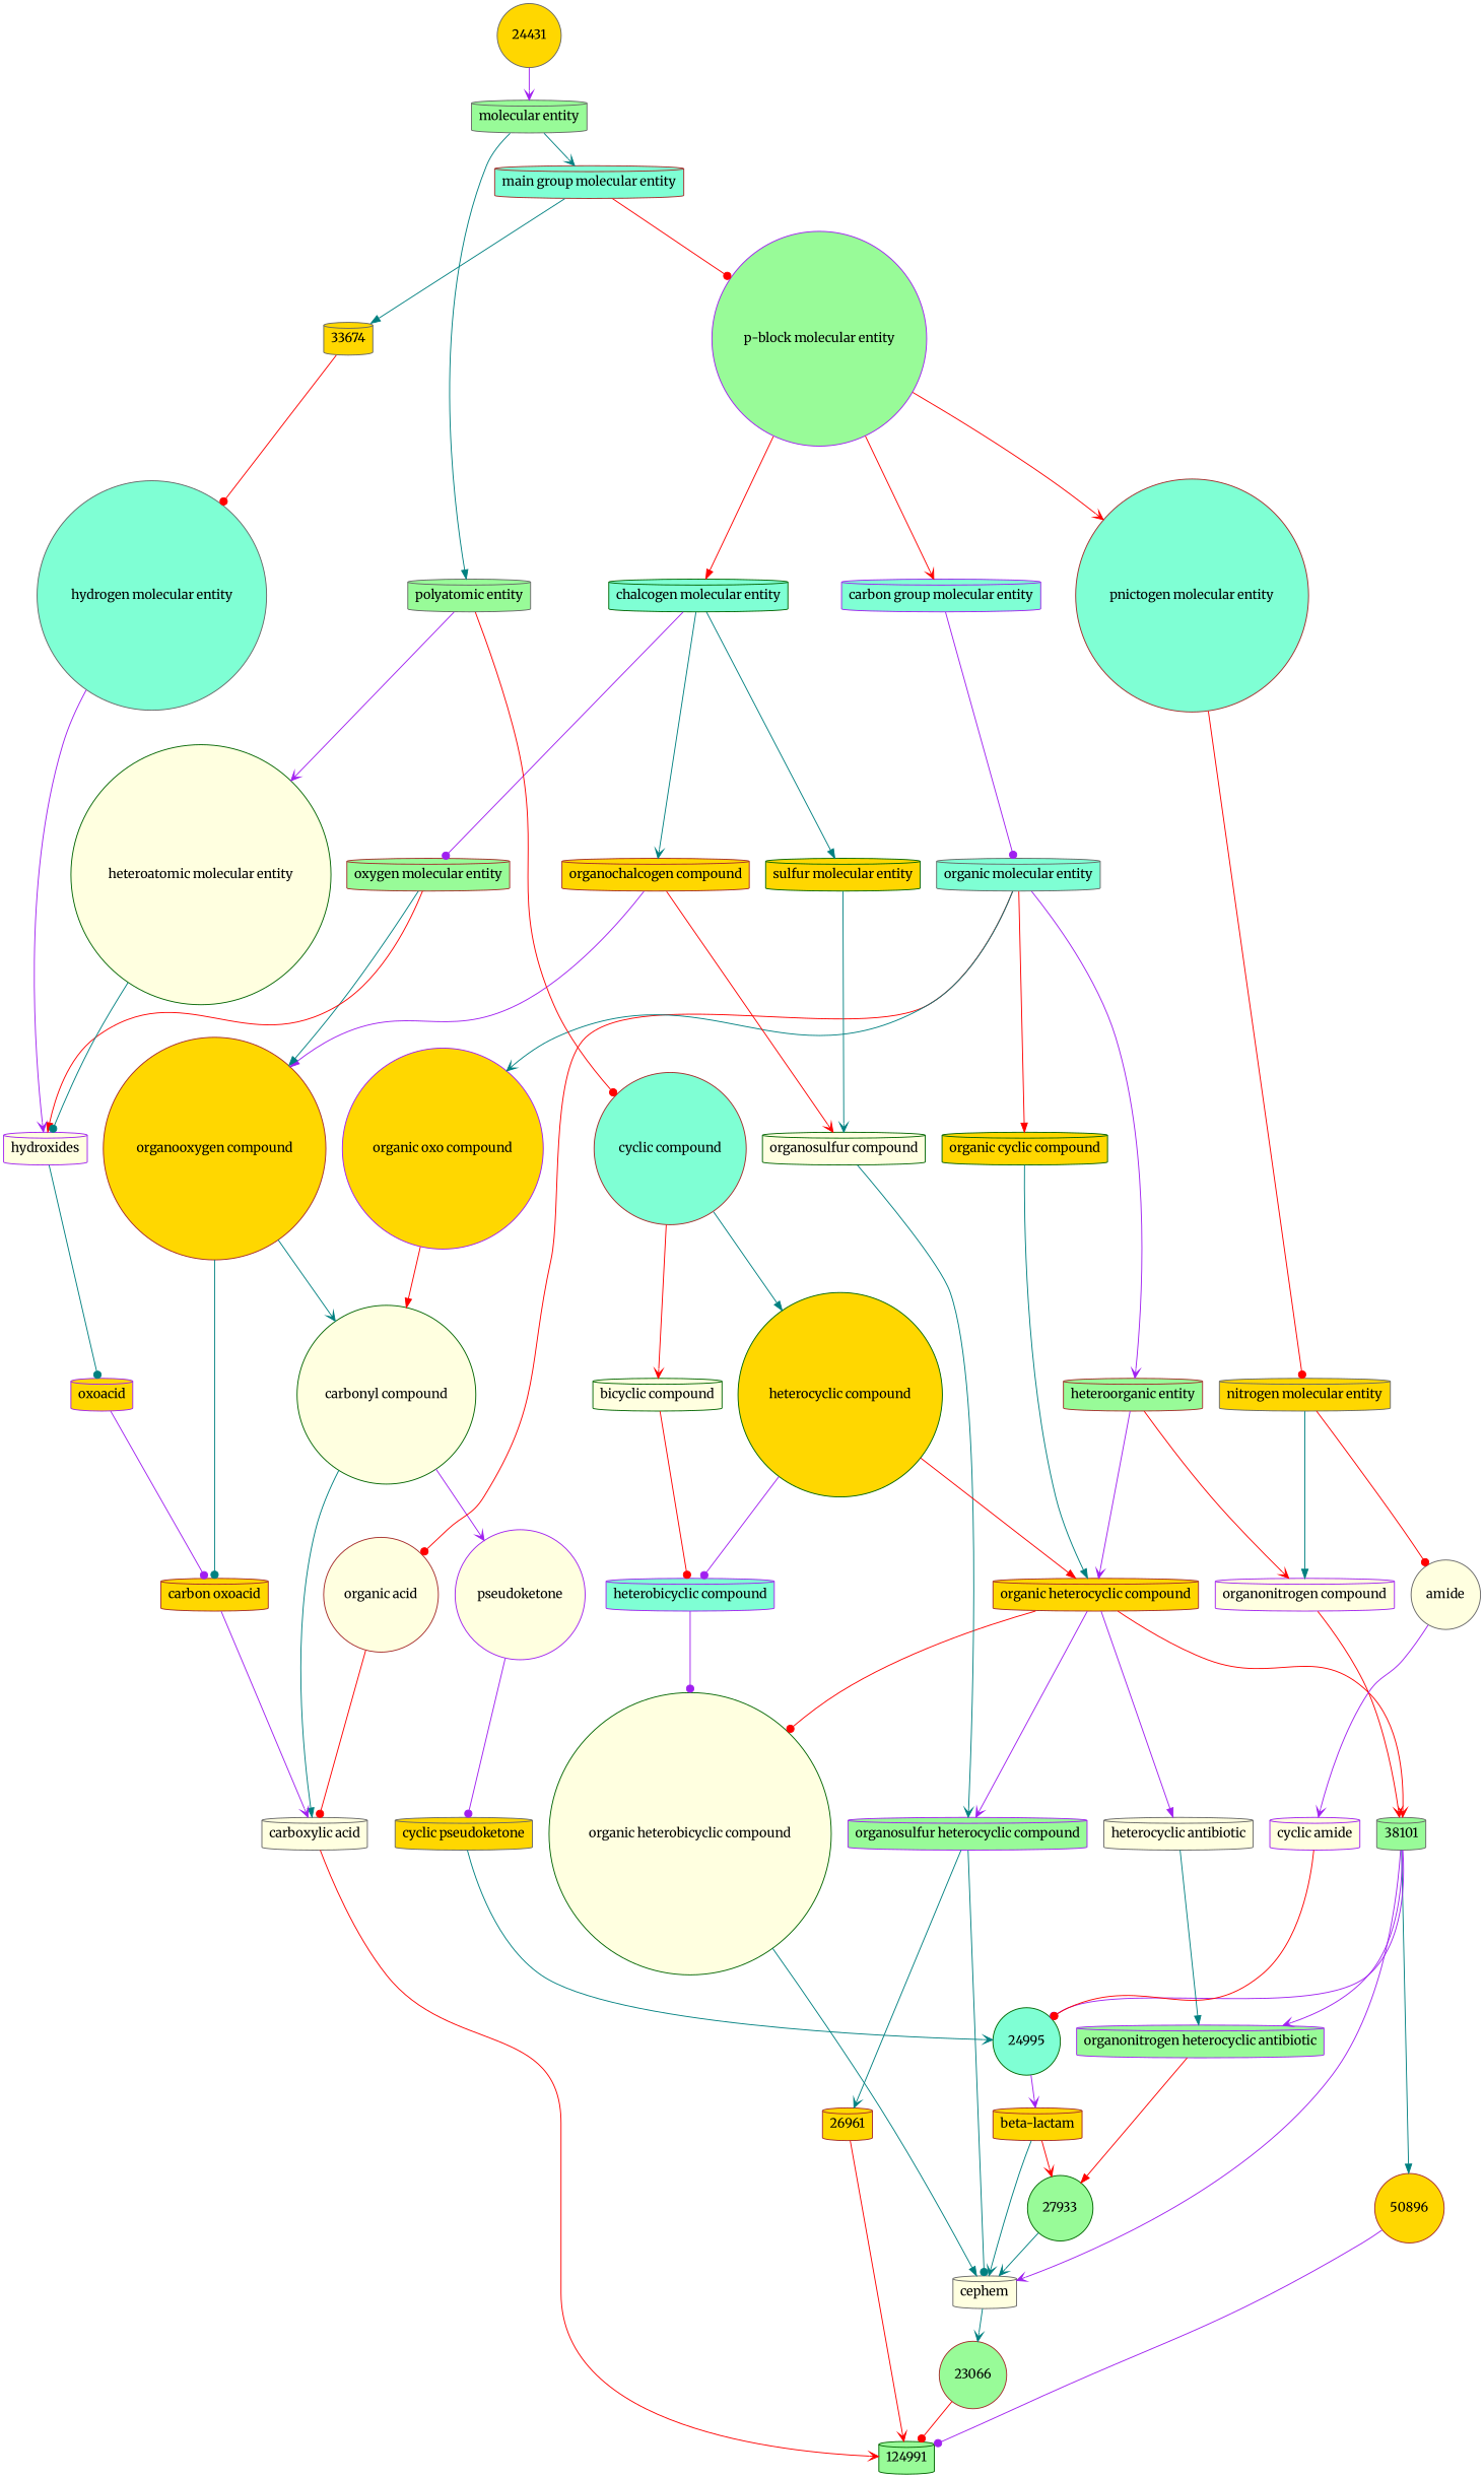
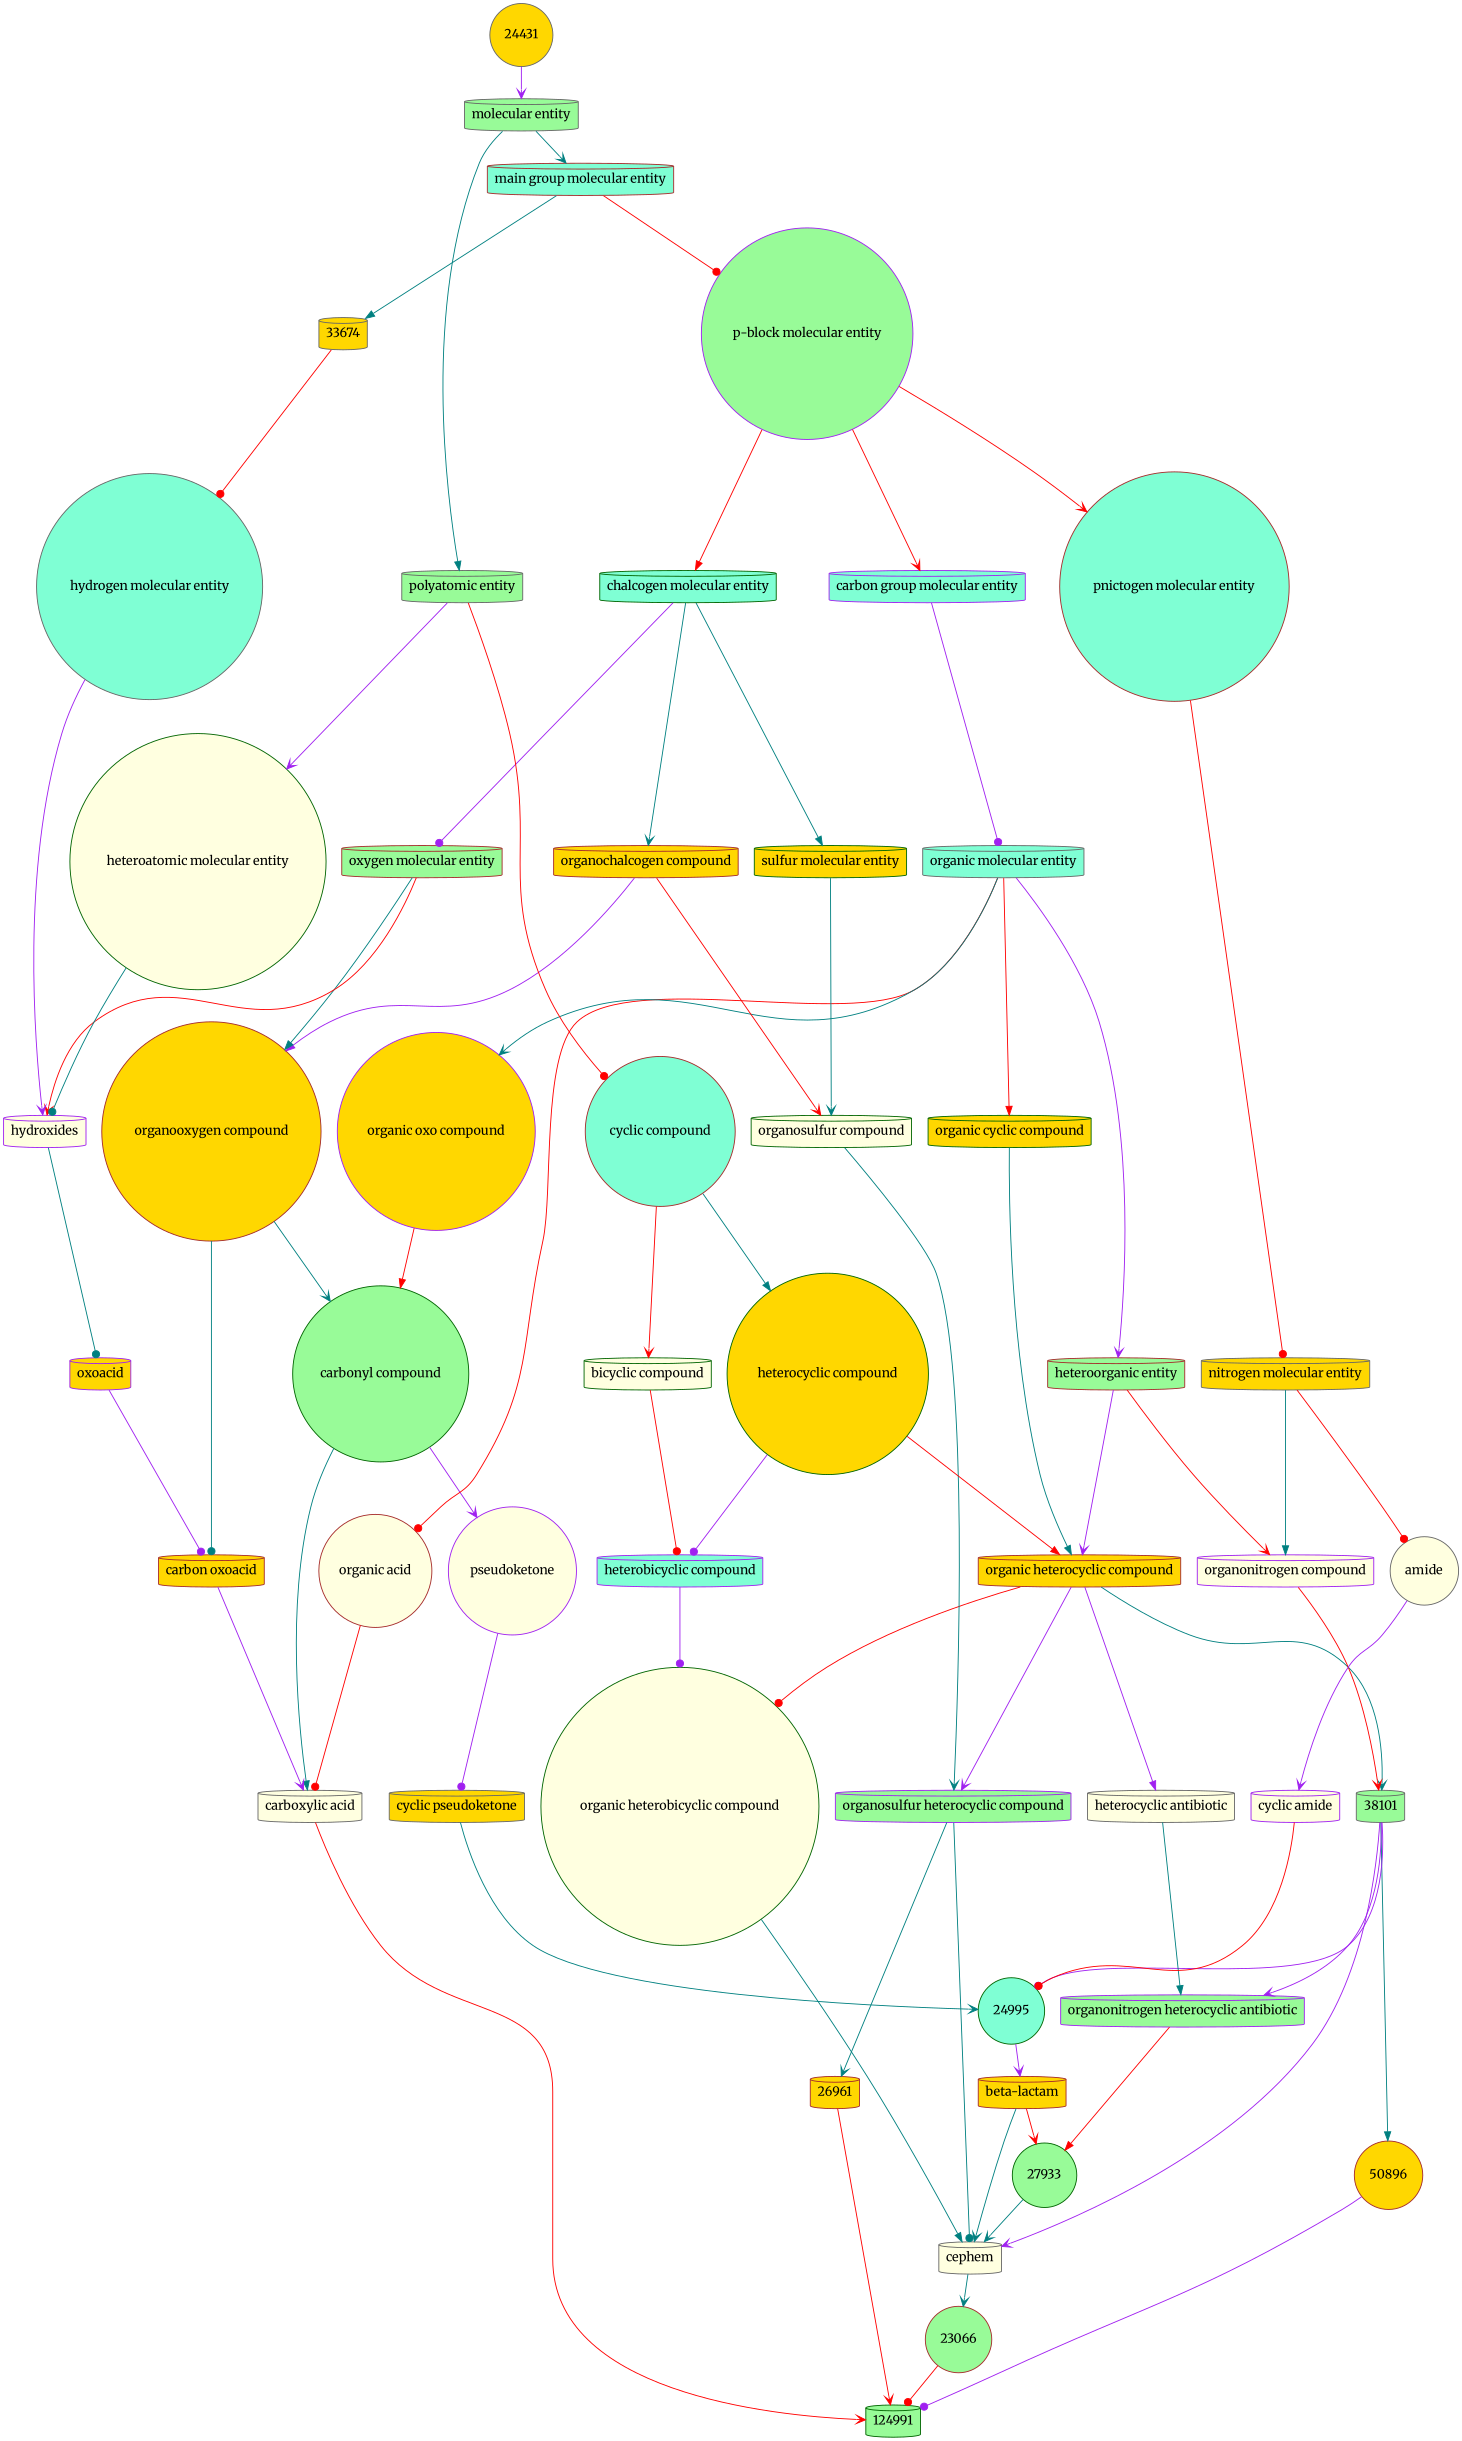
  digraph {
    fontname=Merriweather
    node [color=brown fillcolor=gold fontname=Merriweather shape=cylinder style=filled]
    edge [arrowhead=vee color=teal fontname=Merriweather]
    n1 [color=darkgreen fillcolor=palegreen label=124991]
    n2 [fillcolor=palegreen label=23066 shape=circle]
    n3 [color=gray40 fillcolor=lightyellow label="carboxylic acid"]
    n4 [label=26961]
    n5 [label=50896 shape=circle]
    n6 [color=gray40 fillcolor=lightyellow label=cephem]
-   n7 [color=darkgreen fillcolor=lightyellow label="carbonyl compound" shape=circle]
+   n7 [color=darkgreen fillcolor=palegreen label="carbonyl compound" shape=circle]
    n8 [color=purple fillcolor=lightyellow label=pseudoketone shape=circle]
    n9 [color=gray40 label="cyclic pseudoketone"]
    n10 [label="carbon oxoacid"]
    n11 [fillcolor=lightyellow label="organic acid" shape=circle]
    n12 [color=purple fillcolor=palegreen label="organosulfur heterocyclic compound"]
    n13 [color=gray40 fillcolor=palegreen label=38101]
    n14 [color=purple fillcolor=palegreen label="organonitrogen heterocyclic antibiotic"]
    n15 [color=darkgreen fillcolor=aquamarine label=24995 shape=circle]
    n16 [color=darkgreen fillcolor=palegreen label=27933 shape=circle]
    n17 [label="beta-lactam"]
    n18 [color=darkgreen fillcolor=lightyellow label="organic heterobicyclic compound" shape=circle]
    n19 [color=purple label="organic oxo compound" shape=circle]
    n20 [label="organooxygen compound" shape=circle]
    n21 [color=purple label=oxoacid]
    n22 [color=gray40 fillcolor=aquamarine label="organic molecular entity"]
    n23 [fillcolor=palegreen label="heteroorganic entity"]
    n24 [color=darkgreen label="organic cyclic compound"]
    n25 [label="organic heterocyclic compound"]
    n26 [color=purple fillcolor=lightyellow label="organonitrogen compound"]
    n27 [color=darkgreen fillcolor=lightyellow label="organosulfur compound"]
    n28 [color=gray40 fillcolor=lightyellow label="heterocyclic antibiotic"]
    n29 [color=purple fillcolor=aquamarine label="heterobicyclic compound"]
    n30 [label="organochalcogen compound"]
    n31 [fillcolor=palegreen label="oxygen molecular entity"]
    n32 [color=purple fillcolor=lightyellow label=hydroxides]
    n33 [color=purple fillcolor=aquamarine label="carbon group molecular entity"]
    n34 [color=darkgreen label="sulfur molecular entity"]
    n35 [color=darkgreen label="heterocyclic compound" shape=circle]
    n36 [color=gray40 label="nitrogen molecular entity"]
    n37 [color=gray40 fillcolor=lightyellow label=amide shape=circle]
    n38 [color=purple fillcolor=lightyellow label="cyclic amide"]
    n39 [color=darkgreen fillcolor=lightyellow label="bicyclic compound"]
    n40 [color=darkgreen fillcolor=aquamarine label="chalcogen molecular entity"]
    n41 [color=gray40 fillcolor=aquamarine label="hydrogen molecular entity" shape=circle]
    n42 [color=darkgreen fillcolor=lightyellow label="heteroatomic molecular entity" shape=circle]
    n43 [color=purple fillcolor=palegreen label="p-block molecular entity" shape=circle]
    n44 [fillcolor=aquamarine label="pnictogen molecular entity" shape=circle]
    n45 [fillcolor=aquamarine label="cyclic compound" shape=circle]
    n46 [color=gray40 label=33674]
    n47 [color=gray40 fillcolor=palegreen label="polyatomic entity"]
    n48 [fillcolor=aquamarine label="main group molecular entity"]
    n49 [color=gray40 fillcolor=palegreen label="molecular entity"]
    n50 [color=gray40 label=24431 shape=circle]
    n2 -> n1 [arrowhead=dot color=red]
    n3 -> n1 [color=red]
    n4 -> n1 [color=red]
    n5 -> n1 [arrowhead=dot color=purple]
    n6 -> n2
    n7 -> n3 [arrowhead=normal]
    n7 -> n8 [color=purple]
    n8 -> n9 [arrowhead=dot color=purple]
    n9 -> n15
    n10 -> n3 [color=purple]
    n11 -> n3 [arrowhead=dot color=red]
    n12 -> n4
    n12 -> n6 [arrowhead=dot]
    n13 -> n5 [arrowhead=normal]
    n13 -> n6 [color=purple]
    n13 -> n14 [color=purple]
    n13 -> n15 [arrowhead=dot color=purple]
    n14 -> n16 [arrowhead=normal color=red]
    n15 -> n17 [color=purple]
    n16 -> n6
    n17 -> n6
    n17 -> n16 [color=red]
    n18 -> n6 [arrowhead=normal]
    n19 -> n7 [arrowhead=normal color=red]
    n20 -> n7
    n20 -> n10 [arrowhead=dot]
    n21 -> n10 [arrowhead=dot color=purple]
    n22 -> n11 [arrowhead=dot color=red]
    n22 -> n19
    n22 -> n23 [color=purple]
    n22 -> n24 [arrowhead=normal color=red]
    n23 -> n25 [color=purple]
    n23 -> n26 [color=red]
    n24 -> n25 [arrowhead=normal]
    n25 -> n12 [color=purple]
-   n25 -> n13 [color=red]
+   n25 -> n13
    n25 -> n18 [arrowhead=dot color=red]
    n25 -> n28 [arrowhead=normal color=purple]
    n26 -> n13 [color=red]
    n27 -> n12
    n28 -> n14 [arrowhead=normal]
    n29 -> n18 [arrowhead=dot color=purple]
    n30 -> n20 [arrowhead=normal color=purple]
    n30 -> n27 [color=red]
    n31 -> n20 [arrowhead=normal]
-   n31 -> n32 [arrowhead=normal color=red]
+   n31 -> n32 [color=red]
    n32 -> n21 [arrowhead=dot]
    n33 -> n22 [arrowhead=dot color=purple]
    n34 -> n27
    n35 -> n25 [arrowhead=normal color=red]
    n35 -> n29 [arrowhead=dot color=purple]
    n36 -> n26 [arrowhead=normal]
    n36 -> n37 [arrowhead=dot color=red]
    n37 -> n38 [color=purple]
    n38 -> n15 [arrowhead=dot color=red]
    n39 -> n29 [arrowhead=dot color=red]
    n40 -> n30
    n40 -> n31 [arrowhead=dot color=purple]
    n40 -> n34 [arrowhead=normal]
    n41 -> n32 [color=purple]
    n42 -> n32 [arrowhead=dot]
    n43 -> n33 [color=red]
    n43 -> n40 [arrowhead=normal color=red]
    n43 -> n44 [color=red]
    n44 -> n36 [arrowhead=dot color=red]
    n45 -> n35 [arrowhead=normal]
    n45 -> n39 [color=red]
    n46 -> n41 [arrowhead=dot color=red]
    n47 -> n42 [color=purple]
    n47 -> n45 [arrowhead=dot color=red]
    n48 -> n43 [arrowhead=dot color=red]
    n48 -> n46 [arrowhead=normal]
    n49 -> n47 [arrowhead=normal]
    n49 -> n48
    n50 -> n49 [color=purple]
  }
